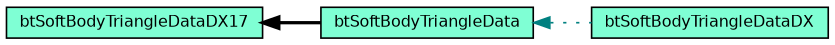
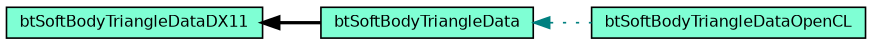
  digraph {
    rankdir=LR
    node [color=black fillcolor=aquamarine fontname=Helvetica fontsize=10 shape=record style=filled]
    edge [dir=back fontname=Helvetica fontsize=10 labelfontname=Helvetica labelfontsize=10]
    n1 [height=0.2 label=btSoftBodyTriangleData width=0.4]
-   n2 [height=0.2 label=btSoftBodyTriangleDataDX width=0.4]
-   n3 [height=0.2 label=btSoftBodyTriangleDataDX17 width=0.4]
+   n2 [height=0.2 label=btSoftBodyTriangleDataOpenCL width=0.4]
+   n3 [height=0.2 label=btSoftBodyTriangleDataDX11 width=0.4]
    n1 -> n2 [color=teal style=dotted]
    n3 -> n1 [color=black style=bold]
  }
